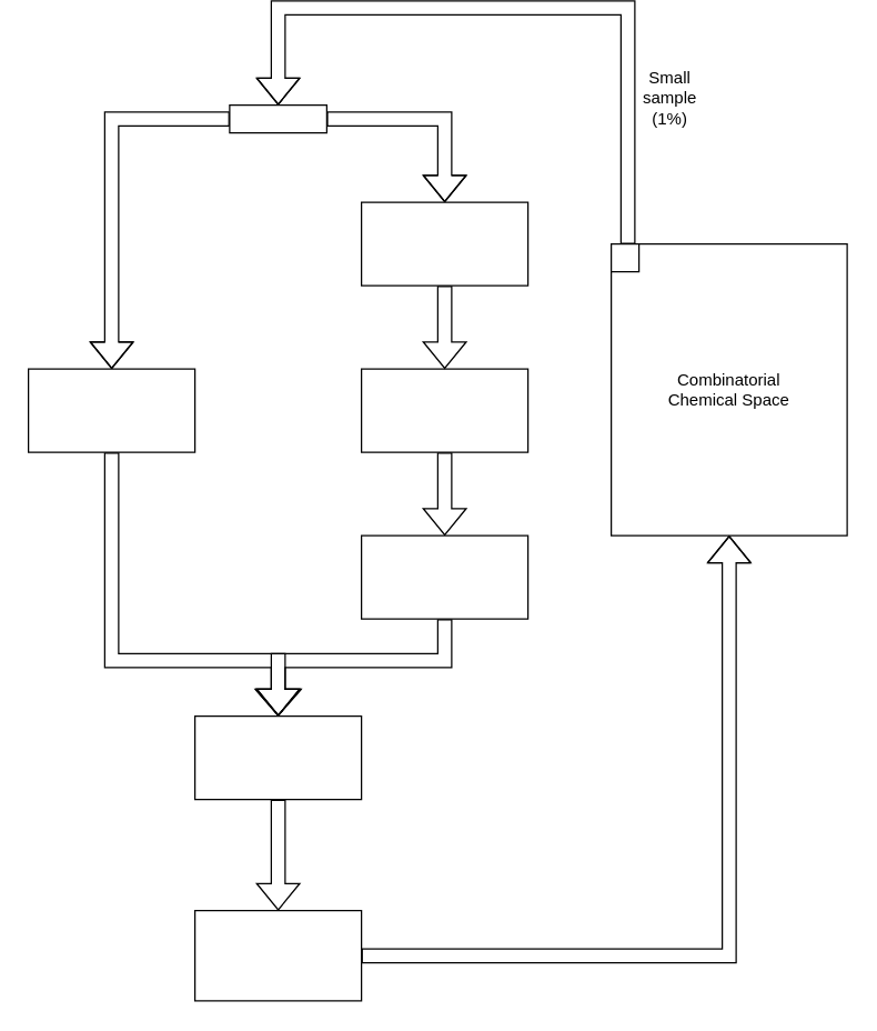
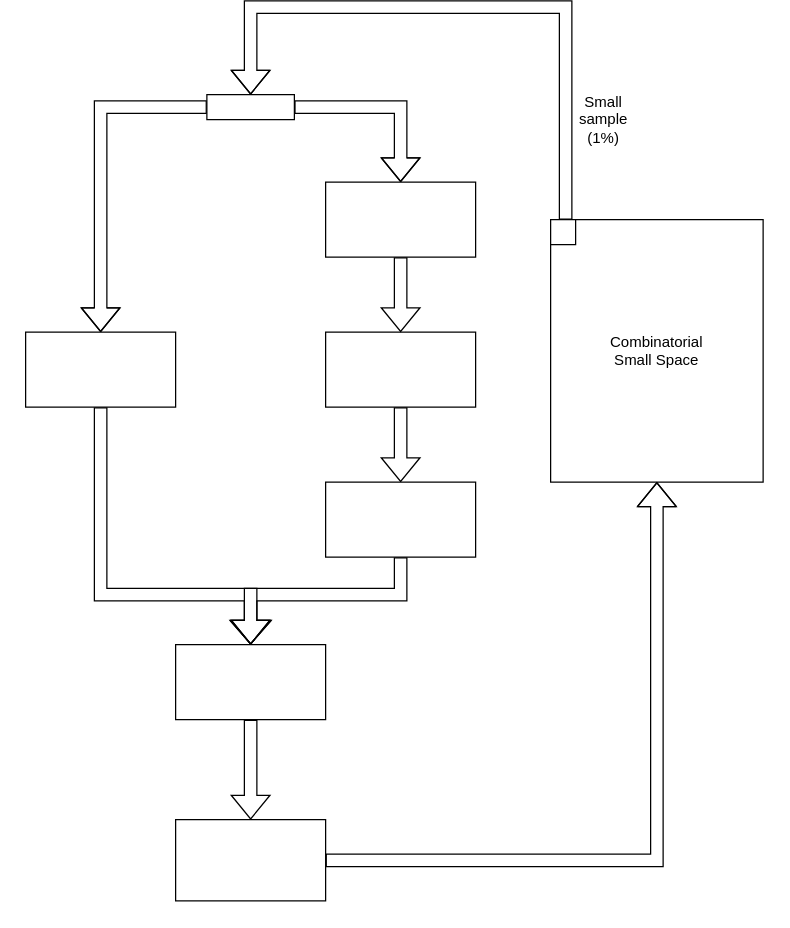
  <mxCell id="0" style=";html=1;" />
  <mxCell id="1" style=";html=1;" parent="0" />
- <mxCell id="2" value="&lt;div&gt;Combinatorial &lt;br&gt;&lt;/div&gt;&lt;div&gt;Chemical Space&lt;/div&gt;" style="rounded=0;whiteSpace=wrap;html=1;" vertex="1" parent="1"><mxGeometry x="440" y="150" width="170" height="210" as="geometry" /></mxCell>
+ <mxCell id="2" value="&lt;div&gt;Combinatorial &lt;br&gt;&lt;/div&gt;&lt;div&gt;Small Space&lt;/div&gt;" style="rounded=0;whiteSpace=wrap;html=1;" vertex="1" parent="1"><mxGeometry x="440" y="150" width="170" height="210" as="geometry" /></mxCell>
  <mxCell id="3" value="" style="rounded=0;whiteSpace=wrap;html=1;" vertex="1" parent="1"><mxGeometry x="440" y="150" width="20" height="20" as="geometry" /></mxCell>
  <mxCell id="4" value="" style="group" vertex="1" connectable="0" parent="1"><mxGeometry x="370" y="20" width="82" height="40" as="geometry" /></mxCell>
  <mxCell id="5" style="edgeStyle=orthogonalEdgeStyle;shape=flexArrow;rounded=0;orthogonalLoop=1;jettySize=auto;html=1;entryX=0.5;entryY=0;entryDx=0;entryDy=0;" edge="1" parent="4" target="8"><mxGeometry relative="1" as="geometry"><mxPoint x="-70" y="40" as="targetPoint" /><mxPoint x="82" y="130" as="sourcePoint" /><Array as="points"><mxPoint x="82" y="-40" /><mxPoint x="-170" y="-40" /></Array></mxGeometry></mxCell>
  <mxCell id="6" style="edgeStyle=orthogonalEdgeStyle;shape=flexArrow;rounded=0;orthogonalLoop=1;jettySize=auto;html=1;endArrow=block;endFill=0;endSize=6;" edge="1" parent="1" source="8" target="10"><mxGeometry relative="1" as="geometry" /></mxCell>
  <mxCell id="7" style="edgeStyle=orthogonalEdgeStyle;shape=flexArrow;rounded=0;orthogonalLoop=1;jettySize=auto;html=1;entryX=0.5;entryY=0;entryDx=0;entryDy=0;endArrow=block;endFill=0;endSize=6;" edge="1" parent="1" source="8" target="14"><mxGeometry relative="1" as="geometry" /></mxCell>
  <mxCell id="8" value="" style="rounded=0;whiteSpace=wrap;html=1;" vertex="1" parent="1"><mxGeometry x="165" y="50" width="70" height="20" as="geometry" /></mxCell>
  <mxCell id="9" style="edgeStyle=orthogonalEdgeStyle;shape=flexArrow;rounded=0;orthogonalLoop=1;jettySize=auto;html=1;endArrow=block;" edge="1" parent="1" source="10"><mxGeometry relative="1" as="geometry"><mxPoint x="200" y="490" as="targetPoint" /><Array as="points"><mxPoint x="80" y="450" /><mxPoint x="200" y="450" /></Array></mxGeometry></mxCell>
  <mxCell id="10" value="" style="rounded=0;whiteSpace=wrap;html=1;" vertex="1" parent="1"><mxGeometry x="20" y="240" width="120" height="60" as="geometry" /></mxCell>
  <mxCell id="11" style="edgeStyle=orthogonalEdgeStyle;shape=flexArrow;rounded=0;orthogonalLoop=1;jettySize=auto;html=1;entryX=0.5;entryY=0;entryDx=0;entryDy=0;" edge="1" parent="1" source="12" target="16"><mxGeometry relative="1" as="geometry" /></mxCell>
  <mxCell id="12" value="" style="rounded=0;whiteSpace=wrap;html=1;" vertex="1" parent="1"><mxGeometry x="260" y="240" width="120" height="60" as="geometry" /></mxCell>
  <mxCell id="13" style="edgeStyle=orthogonalEdgeStyle;shape=flexArrow;rounded=0;orthogonalLoop=1;jettySize=auto;html=1;entryX=0.5;entryY=0;entryDx=0;entryDy=0;" edge="1" parent="1" source="14" target="12"><mxGeometry relative="1" as="geometry" /></mxCell>
  <mxCell id="14" value="" style="rounded=0;whiteSpace=wrap;html=1;" vertex="1" parent="1"><mxGeometry x="260" y="120" width="120" height="60" as="geometry" /></mxCell>
  <mxCell id="15" style="edgeStyle=orthogonalEdgeStyle;shape=flexArrow;rounded=0;orthogonalLoop=1;jettySize=auto;html=1;endWidth=22;endSize=6;endArrow=block;endFill=0;" edge="1" parent="1" source="16" target="18"><mxGeometry relative="1" as="geometry"><Array as="points"><mxPoint x="320" y="450" /><mxPoint x="200" y="450" /></Array></mxGeometry></mxCell>
  <mxCell id="16" value="" style="rounded=0;whiteSpace=wrap;html=1;" vertex="1" parent="1"><mxGeometry x="260" y="360" width="120" height="60" as="geometry" /></mxCell>
  <mxCell id="17" value="" style="edgeStyle=orthogonalEdgeStyle;shape=flexArrow;rounded=0;orthogonalLoop=1;jettySize=auto;html=1;endArrow=block;endFill=0;endSize=6;" edge="1" parent="1" source="18" target="20"><mxGeometry relative="1" as="geometry" /></mxCell>
  <mxCell id="18" value="" style="rounded=0;whiteSpace=wrap;html=1;" vertex="1" parent="1"><mxGeometry x="140" y="490" width="120" height="60" as="geometry" /></mxCell>
  <mxCell id="19" style="edgeStyle=orthogonalEdgeStyle;shape=flexArrow;rounded=0;orthogonalLoop=1;jettySize=auto;html=1;" edge="1" parent="1" source="20" target="2"><mxGeometry relative="1" as="geometry" /></mxCell>
  <mxCell id="20" value="" style="rounded=0;whiteSpace=wrap;html=1;" vertex="1" parent="1"><mxGeometry x="140" y="630" width="120" height="65" as="geometry" /></mxCell>
- <mxCell id="21" value="Small sample (1%)" style="rounded=0;whiteSpace=wrap;html=1;fillColor=none;strokeColor=none;" vertex="1" parent="1"><mxGeometry x="460" y="35" width="45" height="20" as="geometry" /></mxCell>
+ <mxCell id="21" value="Small sample (1%)" style="rounded=0;whiteSpace=wrap;html=1;fillColor=none;strokeColor=none;" vertex="1" parent="1"><mxGeometry x="460" y="60" width="45" height="20" as="geometry" /></mxCell>
